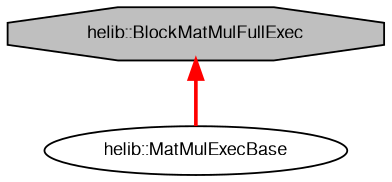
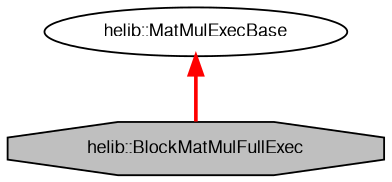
  digraph {
    node [color=black fontname=FreeSans fontsize=10 style=filled]
    n1 [fillcolor=grey75 fontcolor=black height=0.2 label="helib::BlockMatMulFullExec" shape=octagon width=0.4]
    n2 [fillcolor=white height=0.2 label="helib::MatMulExecBase" shape=ellipse width=0.4]
-   n1 -> n2 [color=red dir=back fontname=FreeSans fontsize=10 labelfontname=FreeSans labelfontsize=10 style=bold]
+   n2 -> n1 [color=red dir=back fontname=FreeSans fontsize=10 labelfontname=FreeSans labelfontsize=10 style=bold]
  }
